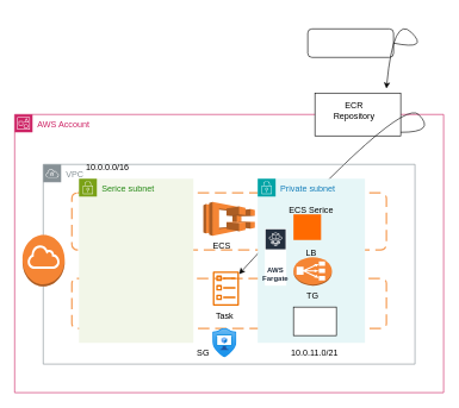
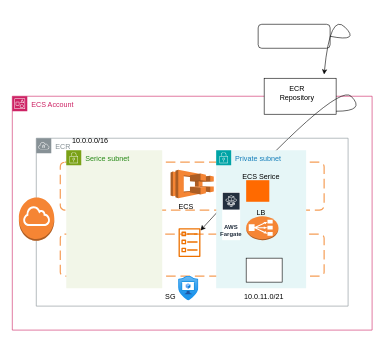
  <mxCell id="0" />
  <mxCell id="1" parent="0" />
- <mxCell id="2" value="AWS Account" style="points=[[0,0],[0.25,0],[0.5,0],[0.75,0],[1,0],[1,0.25],[1,0.5],[1,0.75],[1,1],[0.75,1],[0.5,1],[0.25,1],[0,1],[0,0.75],[0,0.5],[0,0.25]];outlineConnect=0;gradientColor=none;html=1;whiteSpace=wrap;fontSize=12;fontStyle=0;container=1;pointerEvents=0;collapsible=0;recursiveResize=0;shape=mxgraph.aws4.group;grIcon=mxgraph.aws4.group_account;strokeColor=#CD2264;fillColor=none;verticalAlign=top;align=left;spacingLeft=30;fontColor=#CD2264;dashed=0;" vertex="1" parent="1"><mxGeometry x="20" y="160" width="600" height="390" as="geometry" /></mxCell>
+ <mxCell id="2" value="ECS Account" style="points=[[0,0],[0.25,0],[0.5,0],[0.75,0],[1,0],[1,0.25],[1,0.5],[1,0.75],[1,1],[0.75,1],[0.5,1],[0.25,1],[0,1],[0,0.75],[0,0.5],[0,0.25]];outlineConnect=0;gradientColor=none;html=1;whiteSpace=wrap;fontSize=12;fontStyle=0;container=1;pointerEvents=0;collapsible=0;recursiveResize=0;shape=mxgraph.aws4.group;grIcon=mxgraph.aws4.group_account;strokeColor=#CD2264;fillColor=none;verticalAlign=top;align=left;spacingLeft=30;fontColor=#CD2264;dashed=0;" vertex="1" parent="1"><mxGeometry x="20" y="160" width="600" height="390" as="geometry" /></mxCell>
  <mxCell id="3" value="" style="rounded=0;whiteSpace=wrap;html=1;" vertex="1" parent="2"><mxGeometry x="420" y="-30" width="120" height="60" as="geometry" /></mxCell>
  <mxCell id="4" value="ECR Repository" style="text;html=1;align=center;verticalAlign=middle;whiteSpace=wrap;rounded=0;" vertex="1" parent="2"><mxGeometry x="440" y="-20" width="70" height="30" as="geometry" /></mxCell>
  <mxCell id="5" value="" style="curved=1;endArrow=classic;html=1;rounded=0;" edge="1" parent="2" target="19"><mxGeometry width="50" height="50" relative="1" as="geometry"><mxPoint x="540" y="25" as="sourcePoint" /><mxPoint x="590" y="-25" as="targetPoint" /><Array as="points"><mxPoint x="590" y="25" /><mxPoint x="540" y="-25" /></Array></mxGeometry></mxCell>
- <mxCell id="6" value="VPC" style="sketch=0;outlineConnect=0;gradientColor=none;html=1;whiteSpace=wrap;fontSize=12;fontStyle=0;shape=mxgraph.aws4.group;grIcon=mxgraph.aws4.group_vpc;strokeColor=#879196;fillColor=none;verticalAlign=top;align=left;spacingLeft=30;fontColor=#879196;dashed=0;" vertex="1" parent="1"><mxGeometry x="60" y="230" width="520" height="280" as="geometry" /></mxCell>
+ <mxCell id="6" value="ECR" style="sketch=0;outlineConnect=0;gradientColor=none;html=1;whiteSpace=wrap;fontSize=12;fontStyle=0;shape=mxgraph.aws4.group;grIcon=mxgraph.aws4.group_vpc;strokeColor=#879196;fillColor=none;verticalAlign=top;align=left;spacingLeft=30;fontColor=#879196;dashed=0;" vertex="1" parent="1"><mxGeometry x="60" y="230" width="520" height="280" as="geometry" /></mxCell>
  <mxCell id="7" value="" style="rounded=1;arcSize=10;dashed=1;strokeColor=#F59D56;fillColor=none;gradientColor=none;dashPattern=8 4;strokeWidth=2;" vertex="1" parent="1"><mxGeometry x="100" y="270" width="440" height="80" as="geometry" /></mxCell>
  <mxCell id="8" value="" style="rounded=1;arcSize=10;dashed=1;strokeColor=#F59D56;fillColor=none;gradientColor=none;dashPattern=8 4;strokeWidth=2;" vertex="1" parent="1"><mxGeometry x="100" y="390" width="440" height="70" as="geometry" /></mxCell>
  <mxCell id="9" value="Serice subnet" style="points=[[0,0],[0.25,0],[0.5,0],[0.75,0],[1,0],[1,0.25],[1,0.5],[1,0.75],[1,1],[0.75,1],[0.5,1],[0.25,1],[0,1],[0,0.75],[0,0.5],[0,0.25]];outlineConnect=0;gradientColor=none;html=1;whiteSpace=wrap;fontSize=12;fontStyle=0;container=1;pointerEvents=0;collapsible=0;recursiveResize=0;shape=mxgraph.aws4.group;grIcon=mxgraph.aws4.group_security_group;grStroke=0;strokeColor=#7AA116;fillColor=#F2F6E8;verticalAlign=top;align=left;spacingLeft=30;fontColor=#248814;dashed=0;" vertex="1" parent="1"><mxGeometry x="110" y="250" width="160" height="230" as="geometry" /></mxCell>
  <mxCell id="10" value="Private subnet" style="points=[[0,0],[0.25,0],[0.5,0],[0.75,0],[1,0],[1,0.25],[1,0.5],[1,0.75],[1,1],[0.75,1],[0.5,1],[0.25,1],[0,1],[0,0.75],[0,0.5],[0,0.25]];outlineConnect=0;gradientColor=none;html=1;whiteSpace=wrap;fontSize=12;fontStyle=0;container=1;pointerEvents=0;collapsible=0;recursiveResize=0;shape=mxgraph.aws4.group;grIcon=mxgraph.aws4.group_security_group;grStroke=0;strokeColor=#00A4A6;fillColor=#E6F6F7;verticalAlign=top;align=left;spacingLeft=30;fontColor=#147EBA;dashed=0;" vertex="1" parent="1"><mxGeometry x="360" y="250" width="150" height="230" as="geometry" /></mxCell>
  <mxCell id="11" value="" style="outlineConnect=0;dashed=0;verticalLabelPosition=bottom;verticalAlign=top;align=center;html=1;shape=mxgraph.aws3.classic_load_balancer;fillColor=#F58534;gradientColor=none;" vertex="1" parent="10"><mxGeometry x="50" y="110" width="53.8" height="40" as="geometry" /></mxCell>
  <mxCell id="12" value="" style="rounded=0;whiteSpace=wrap;html=1;" vertex="1" parent="10"><mxGeometry x="50" y="180" width="60" height="40" as="geometry" /></mxCell>
  <mxCell id="13" value="ECS Serice" style="text;html=1;align=center;verticalAlign=middle;whiteSpace=wrap;rounded=0;" vertex="1" parent="10"><mxGeometry x="40" y="30" width="70" height="30" as="geometry" /></mxCell>
  <mxCell id="14" value="LB" style="text;html=1;align=center;verticalAlign=middle;whiteSpace=wrap;rounded=0;" vertex="1" parent="10"><mxGeometry x="45" y="90" width="60" height="30" as="geometry" /></mxCell>
- <mxCell id="15" value="TG" style="text;html=1;align=center;verticalAlign=middle;whiteSpace=wrap;rounded=0;" vertex="1" parent="10"><mxGeometry x="46.9" y="150" width="60" height="30" as="geometry" /></mxCell>
  <mxCell id="16" value="AWS Fargate" style="sketch=0;outlineConnect=0;fontColor=#232F3E;gradientColor=none;strokeColor=#ffffff;fillColor=#232F3E;dashed=0;verticalLabelPosition=middle;verticalAlign=bottom;align=center;html=1;whiteSpace=wrap;fontSize=10;fontStyle=1;spacing=3;shape=mxgraph.aws4.productIcon;prIcon=mxgraph.aws4.fargate;" vertex="1" parent="10"><mxGeometry x="10" y="70" width="30" height="80" as="geometry" /></mxCell>
  <mxCell id="17" value="" style="outlineConnect=0;dashed=0;verticalLabelPosition=bottom;verticalAlign=top;align=center;html=1;shape=mxgraph.aws3.internet_gateway;fillColor=#F58534;gradientColor=none;" vertex="1" parent="1"><mxGeometry x="31" y="329" width="59" height="72" as="geometry" /></mxCell>
  <mxCell id="18" value="" style="outlineConnect=0;dashed=0;verticalLabelPosition=bottom;verticalAlign=top;align=center;html=1;shape=mxgraph.aws3.ecs;fillColor=#F58534;gradientColor=none;" vertex="1" parent="1"><mxGeometry x="284" y="282.5" width="72" height="47.5" as="geometry" /></mxCell>
  <mxCell id="19" value="" style="sketch=0;outlineConnect=0;fontColor=#232F3E;gradientColor=none;fillColor=#ED7100;strokeColor=none;dashed=0;verticalLabelPosition=bottom;verticalAlign=top;align=center;html=1;fontSize=12;fontStyle=0;aspect=fixed;pointerEvents=1;shape=mxgraph.aws4.ecs_task;" vertex="1" parent="1"><mxGeometry x="297" y="380" width="37" height="48" as="geometry" /></mxCell>
  <mxCell id="20" value="" style="image;aspect=fixed;html=1;points=[];align=center;fontSize=12;image=img/lib/azure2/security/Application_Security_Groups.svg;" vertex="1" parent="1"><mxGeometry x="297" y="460" width="33.76" height="41" as="geometry" /></mxCell>
  <mxCell id="21" value="" style="points=[];aspect=fixed;html=1;align=center;shadow=0;dashed=0;fillColor=#FF6A00;strokeColor=none;shape=mxgraph.alibaba_cloud.ecs_elastic_compute_service;" vertex="1" parent="1"><mxGeometry x="410" y="300" width="38.6" height="35.98" as="geometry" /></mxCell>
  <mxCell id="22" value="ECS" style="text;html=1;align=center;verticalAlign=middle;whiteSpace=wrap;rounded=0;" vertex="1" parent="1"><mxGeometry x="280" y="330" width="60" height="30" as="geometry" /></mxCell>
- <mxCell id="23" value="Task" style="text;html=1;align=center;verticalAlign=middle;whiteSpace=wrap;rounded=0;" vertex="1" parent="1"><mxGeometry x="284" y="428" width="60" height="30" as="geometry" /></mxCell>
  <mxCell id="24" value="SG" style="text;html=1;align=center;verticalAlign=middle;whiteSpace=wrap;rounded=0;" vertex="1" parent="1"><mxGeometry x="254" y="480" width="60" height="30" as="geometry" /></mxCell>
  <mxCell id="25" value="" style="rounded=1;whiteSpace=wrap;html=1;" vertex="1" parent="1"><mxGeometry x="430" y="40" width="120" height="40" as="geometry" /></mxCell>
  <mxCell id="26" value="" style="curved=1;endArrow=classic;html=1;rounded=0;entryX=0.833;entryY=-0.106;entryDx=0;entryDy=0;entryPerimeter=0;" edge="1" parent="1" target="3"><mxGeometry width="50" height="50" relative="1" as="geometry"><mxPoint x="550" y="60" as="sourcePoint" /><mxPoint x="600" y="20" as="targetPoint" /><Array as="points"><mxPoint x="600" y="70" /><mxPoint x="550" y="20" /></Array></mxGeometry></mxCell>
  <mxCell id="27" value="10.0.0.0/16" style="text;html=1;align=center;verticalAlign=middle;whiteSpace=wrap;rounded=0;" vertex="1" parent="1"><mxGeometry x="120" y="220" width="60" height="30" as="geometry" /></mxCell>
  <mxCell id="28" value="10.0.11.0/21" style="text;html=1;align=center;verticalAlign=middle;whiteSpace=wrap;rounded=0;" vertex="1" parent="1"><mxGeometry x="410" y="480" width="60" height="30" as="geometry" /></mxCell>
